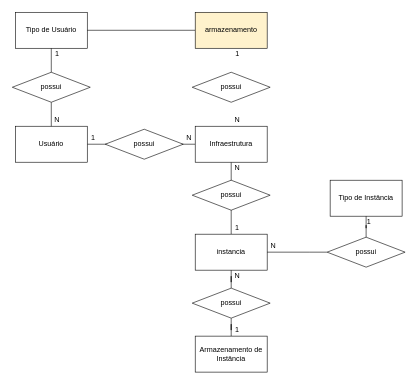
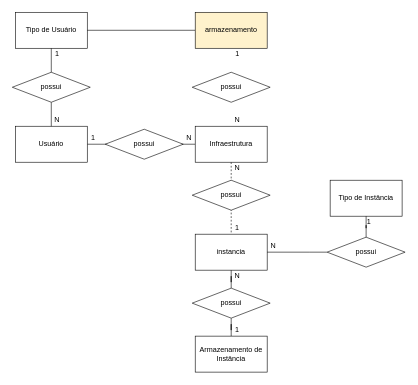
  <mxCell id="0" />
  <mxCell id="1" parent="0" />
  <mxCell id="2" style="edgeStyle=orthogonalEdgeStyle;rounded=0;orthogonalLoop=1;jettySize=auto;html=1;entryX=0;entryY=0.5;entryDx=0;entryDy=0;endArrow=none;endFill=0;" parent="1" source="3" target="5" edge="1"><mxGeometry relative="1" as="geometry" /></mxCell>
  <mxCell id="3" value="Usuário" style="rounded=0;whiteSpace=wrap;html=1;" parent="1" vertex="1"><mxGeometry x="25" y="210" width="120" height="60" as="geometry" /></mxCell>
- <mxCell id="4" style="edgeStyle=orthogonalEdgeStyle;rounded=0;orthogonalLoop=1;jettySize=auto;html=1;startArrow=none;startFill=0;endArrow=none;endFill=0;entryX=0.5;entryY=0;entryDx=0;entryDy=0;" parent="1" source="5" target="17" edge="1"><mxGeometry relative="1" as="geometry"><mxPoint x="385" y="390" as="targetPoint" /></mxGeometry></mxCell>
+ <mxCell id="4" style="edgeStyle=orthogonalEdgeStyle;rounded=0;orthogonalLoop=1;jettySize=auto;html=1;startArrow=none;startFill=0;endArrow=none;endFill=0;entryX=0.5;entryY=0;entryDx=0;entryDy=0;dashed=1;" parent="1" source="5" target="17" edge="1"><mxGeometry relative="1" as="geometry"><mxPoint x="385" y="390" as="targetPoint" /></mxGeometry></mxCell>
  <mxCell id="5" value="Infraestrutura" style="rounded=0;whiteSpace=wrap;html=1;" parent="1" vertex="1"><mxGeometry x="325" y="210" width="120" height="60" as="geometry" /></mxCell>
  <mxCell id="6" value="1" style="text;html=1;strokeColor=none;fillColor=none;align=center;verticalAlign=middle;whiteSpace=wrap;rounded=0;" parent="1" vertex="1"><mxGeometry x="145" y="220" width="20" height="20" as="geometry" /></mxCell>
  <mxCell id="7" value="N" style="text;html=1;strokeColor=none;fillColor=none;align=center;verticalAlign=middle;whiteSpace=wrap;rounded=0;" parent="1" vertex="1"><mxGeometry x="305" y="220" width="20" height="20" as="geometry" /></mxCell>
  <mxCell id="8" value="1" style="text;html=1;strokeColor=none;fillColor=none;align=center;verticalAlign=middle;whiteSpace=wrap;rounded=0;" parent="1" vertex="1"><mxGeometry x="385" y="370" width="20" height="20" as="geometry" /></mxCell>
  <mxCell id="9" style="edgeStyle=orthogonalEdgeStyle;rounded=0;orthogonalLoop=1;jettySize=auto;html=1;entryX=0.5;entryY=0;entryDx=0;entryDy=0;endArrow=none;endFill=0;startArrow=none;" parent="1" source="13" target="3" edge="1"><mxGeometry relative="1" as="geometry" /></mxCell>
  <mxCell id="10" value="Tipo de Usuário" style="rounded=0;whiteSpace=wrap;html=1;" parent="1" vertex="1"><mxGeometry x="25" y="20" width="120" height="60" as="geometry" /></mxCell>
  <mxCell id="11" value="1" style="text;html=1;strokeColor=none;fillColor=none;align=center;verticalAlign=middle;whiteSpace=wrap;rounded=0;" parent="1" vertex="1"><mxGeometry x="85" y="80" width="20" height="20" as="geometry" /></mxCell>
  <mxCell id="12" value="N" style="text;html=1;strokeColor=none;fillColor=none;align=center;verticalAlign=middle;whiteSpace=wrap;rounded=0;" parent="1" vertex="1"><mxGeometry x="85" y="190" width="20" height="20" as="geometry" /></mxCell>
  <mxCell id="13" value="possui" style="rhombus;whiteSpace=wrap;html=1;" parent="1" vertex="1"><mxGeometry x="20" y="120" width="130" height="50" as="geometry" /></mxCell>
  <mxCell id="14" value="" style="edgeStyle=orthogonalEdgeStyle;rounded=0;orthogonalLoop=1;jettySize=auto;html=1;entryX=0.5;entryY=0;entryDx=0;entryDy=0;endArrow=none;endFill=0;" parent="1" source="10" target="13" edge="1"><mxGeometry relative="1" as="geometry"><mxPoint x="85" y="80" as="sourcePoint" /><mxPoint x="85" y="210" as="targetPoint" /></mxGeometry></mxCell>
  <mxCell id="15" value="possui" style="rhombus;whiteSpace=wrap;html=1;" parent="1" vertex="1"><mxGeometry x="175" y="215" width="130" height="50" as="geometry" /></mxCell>
  <mxCell id="16" value="possui" style="rhombus;whiteSpace=wrap;html=1;" parent="1" vertex="1"><mxGeometry x="320" y="300" width="130" height="50" as="geometry" /></mxCell>
  <mxCell id="17" value="instancia" style="rounded=0;whiteSpace=wrap;html=1;" parent="1" vertex="1"><mxGeometry x="325" y="390" width="120" height="60" as="geometry" /></mxCell>
  <mxCell id="18" value="Tipo de Instância" style="rounded=0;whiteSpace=wrap;html=1;" vertex="1" parent="1"><mxGeometry x="550" y="300" width="120" height="60" as="geometry" /></mxCell>
  <mxCell id="19" value="1" style="text;html=1;strokeColor=none;fillColor=none;align=center;verticalAlign=middle;whiteSpace=wrap;rounded=0;" vertex="1" parent="1"><mxGeometry x="605" y="360" width="20" height="20" as="geometry" /></mxCell>
  <mxCell id="20" style="edgeStyle=orthogonalEdgeStyle;rounded=0;orthogonalLoop=1;jettySize=auto;html=1;entryX=1;entryY=0.5;entryDx=0;entryDy=0;endArrow=none;endFill=0;" edge="1" parent="1" source="21" target="17"><mxGeometry relative="1" as="geometry"><Array as="points"><mxPoint x="515" y="420" /><mxPoint x="515" y="420" /></Array></mxGeometry></mxCell>
  <mxCell id="21" value="possui" style="rhombus;whiteSpace=wrap;html=1;" vertex="1" parent="1"><mxGeometry x="545" y="395" width="130" height="50" as="geometry" /></mxCell>
  <mxCell id="22" value="" style="edgeStyle=orthogonalEdgeStyle;rounded=0;orthogonalLoop=1;jettySize=auto;html=1;entryX=0.5;entryY=0;entryDx=0;entryDy=0;endArrow=none;endFill=0;" edge="1" parent="1" source="18" target="21"><mxGeometry relative="1" as="geometry"><mxPoint x="600" y="350" as="sourcePoint" /><mxPoint x="600" y="480" as="targetPoint" /></mxGeometry></mxCell>
  <mxCell id="23" value="N" style="text;html=1;align=center;verticalAlign=middle;resizable=0;points=[];autosize=1;strokeColor=none;fillColor=none;" vertex="1" parent="1"><mxGeometry x="445" y="400" width="20" height="20" as="geometry" /></mxCell>
  <mxCell id="24" style="edgeStyle=orthogonalEdgeStyle;rounded=0;orthogonalLoop=1;jettySize=auto;html=1;endArrow=none;endFill=0;" edge="1" parent="1" source="25" target="10"><mxGeometry relative="1" as="geometry" /></mxCell>
  <mxCell id="25" value="armazenamento" style="rounded=0;whiteSpace=wrap;html=1;fillColor=#fff2cc;" vertex="1" parent="1"><mxGeometry x="325" y="20" width="120" height="60" as="geometry" /></mxCell>
  <mxCell id="26" value="N" style="text;html=1;align=center;verticalAlign=middle;resizable=0;points=[];autosize=1;strokeColor=none;fillColor=none;" vertex="1" parent="1"><mxGeometry x="385" y="270" width="20" height="20" as="geometry" /></mxCell>
  <mxCell id="27" value="N" style="text;html=1;align=center;verticalAlign=middle;resizable=0;points=[];autosize=1;strokeColor=none;fillColor=none;" vertex="1" parent="1"><mxGeometry x="385" y="190" width="20" height="20" as="geometry" /></mxCell>
  <mxCell id="28" value="1" style="text;html=1;align=center;verticalAlign=middle;resizable=0;points=[];autosize=1;strokeColor=none;fillColor=none;" vertex="1" parent="1"><mxGeometry x="385" y="80" width="20" height="20" as="geometry" /></mxCell>
  <mxCell id="29" style="edgeStyle=orthogonalEdgeStyle;rounded=0;orthogonalLoop=1;jettySize=auto;html=1;entryX=0.5;entryY=1;entryDx=0;entryDy=0;endArrow=none;endFill=0;" edge="1" parent="1" source="30" target="32"><mxGeometry relative="1" as="geometry" /></mxCell>
  <mxCell id="30" value="Armazenamento de Instância" style="rounded=0;whiteSpace=wrap;html=1;" vertex="1" parent="1"><mxGeometry x="325" y="560" width="120" height="60" as="geometry" /></mxCell>
  <mxCell id="31" style="edgeStyle=orthogonalEdgeStyle;rounded=0;orthogonalLoop=1;jettySize=auto;html=1;endArrow=none;endFill=0;" edge="1" parent="1" source="32" target="17"><mxGeometry relative="1" as="geometry" /></mxCell>
  <mxCell id="32" value="possui" style="rhombus;whiteSpace=wrap;html=1;" vertex="1" parent="1"><mxGeometry x="320" y="480" width="130" height="50" as="geometry" /></mxCell>
  <mxCell id="33" value="1" style="text;html=1;strokeColor=none;fillColor=none;align=center;verticalAlign=middle;whiteSpace=wrap;rounded=0;" vertex="1" parent="1"><mxGeometry x="385" y="540" width="20" height="20" as="geometry" /></mxCell>
  <mxCell id="34" value="N" style="text;html=1;align=center;verticalAlign=middle;resizable=0;points=[];autosize=1;strokeColor=none;fillColor=none;" vertex="1" parent="1"><mxGeometry x="385" y="450" width="20" height="20" as="geometry" /></mxCell>
  <mxCell id="35" value="possui" style="rhombus;whiteSpace=wrap;html=1;" vertex="1" parent="1"><mxGeometry x="320" y="120" width="130" height="50" as="geometry" /></mxCell>
